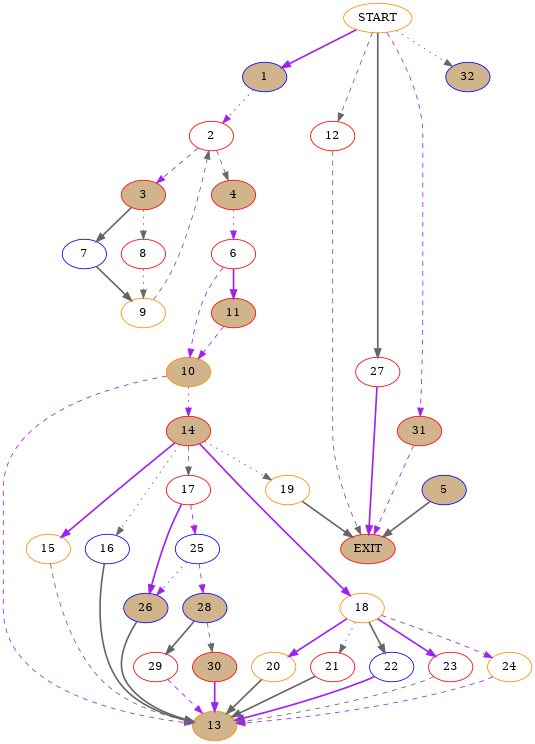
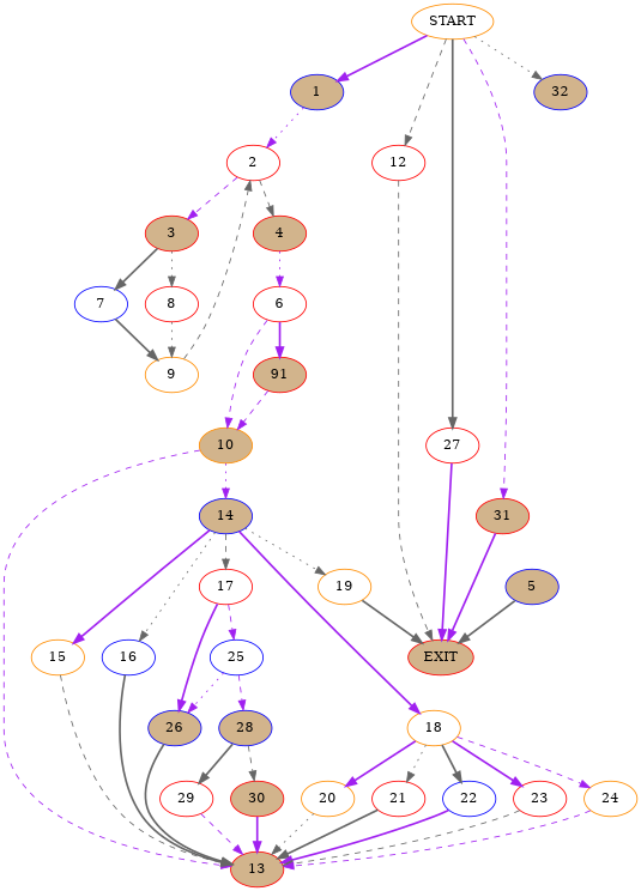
  digraph {
    node [color=red fillcolor=white style=filled]
    edge [color=purple style=bold]
    n1 [color=darkorange label=START]
    1 [color=blue fillcolor=tan]
    12
    27
    31 [fillcolor=tan]
    32 [color=blue fillcolor=tan]
    2
    n8 [fillcolor=tan label=EXIT]
    3 [fillcolor=tan]
    4 [fillcolor=tan]
    7 [color=blue]
    8
    6
    9 [color=darkorange]
    5 [color=blue fillcolor=tan]
    10 [color=darkorange fillcolor=tan]
-   11 [fillcolor=tan]
-   13 [color=darkorange fillcolor=tan]
-   14 [fillcolor=tan]
+   11 [fillcolor=tan label=91]
+   13 [fillcolor=tan]
+   14 [color=blue fillcolor=tan]
    15 [color=darkorange]
    16 [color=blue]
    17
    18 [color=darkorange]
    19 [color=darkorange]
    25 [color=blue]
    26 [color=blue fillcolor=tan]
    20 [color=darkorange]
    21
    22 [color=blue]
    23
    24 [color=darkorange]
    28 [color=blue fillcolor=tan]
    29
    30 [fillcolor=tan]
    n1 -> 1
    n1 -> 12 [color=gray40 style=dashed]
    n1 -> 27 [color=gray40]
    n1 -> 31 [style=dashed]
    n1 -> 32 [color=gray40 style=dotted]
    1 -> 2 [style=dotted]
    12 -> n8 [color=gray40 style=dashed]
    27 -> n8
-   31 -> n8 [style=dashed]
+   31 -> n8
    2 -> 3 [style=dashed]
    2 -> 4 [color=gray40 style=dashed]
    3 -> 7 [color=gray40]
    3 -> 8 [color=gray40 style=dotted]
    4 -> 6 [style=dotted]
    7 -> 9 [color=gray40]
    8 -> 9 [color=gray40 style=dotted]
    6 -> 10 [style=dashed]
    6 -> 11
    9 -> 2 [color=gray40 style=dashed]
    5 -> n8 [color=gray40]
    10 -> 13 [style=dashed]
    10 -> 14 [style=dotted]
    11 -> 10 [style=dashed]
    14 -> 15
    14 -> 16 [color=gray40 style=dotted]
    14 -> 17 [color=gray40 style=dashed]
    14 -> 18
    14 -> 19 [color=gray40 style=dotted]
    15 -> 13 [color=gray40 style=dashed]
    16 -> 13 [color=gray40]
    17 -> 25 [style=dashed]
    17 -> 26
    18 -> 20
    18 -> 21 [color=gray40 style=dotted]
    18 -> 22 [color=gray40]
    18 -> 23
    18 -> 24 [style=dashed]
    19 -> n8 [color=gray40]
    25 -> 26 [style=dotted]
    25 -> 28 [style=dashed]
    26 -> 13 [color=gray40]
-   20 -> 13 [color=gray40]
+   20 -> 13 [color=gray40 style=dotted]
    21 -> 13 [color=gray40]
    22 -> 13
    23 -> 13 [color=gray40 style=dashed]
    24 -> 13 [style=dashed]
    28 -> 29 [color=gray40]
    28 -> 30 [color=gray40 style=dashed]
    29 -> 13 [style=dashed]
    30 -> 13
  }
